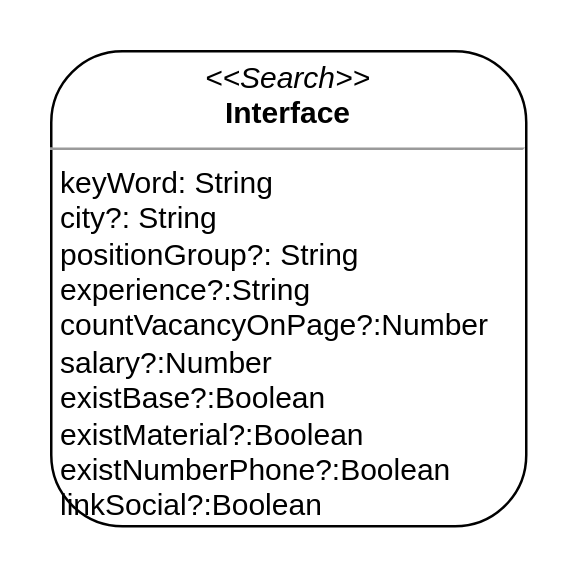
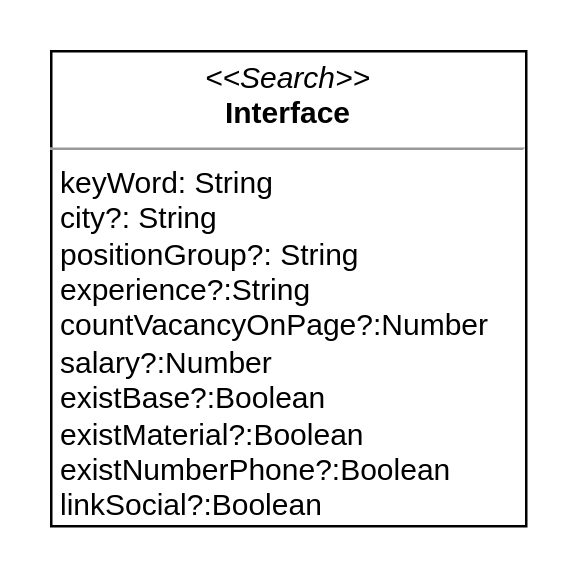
  <mxCell id="0" />
  <mxCell id="1" parent="0" />
- <mxCell id="2" value="&lt;p style=&quot;margin: 0px ; margin-top: 4px ; text-align: center&quot;&gt;&lt;i&gt;&amp;lt;&amp;lt;Search&amp;gt;&amp;gt;&lt;/i&gt;&lt;br&gt;&lt;b&gt;Interface&lt;/b&gt;&lt;/p&gt;&lt;hr size=&quot;1&quot;&gt;&lt;p style=&quot;margin: 0px ; margin-left: 4px&quot;&gt;keyWord: String&lt;/p&gt;&lt;p style=&quot;margin: 0px ; margin-left: 4px&quot;&gt;city?: String&lt;/p&gt;&lt;p style=&quot;margin: 0px ; margin-left: 4px&quot;&gt;positionGroup?: String&lt;/p&gt;&lt;p style=&quot;margin: 0px ; margin-left: 4px&quot;&gt;experience?:String&lt;/p&gt;&lt;p style=&quot;margin: 0px ; margin-left: 4px&quot;&gt;countVacancyOnPage?:Number&lt;/p&gt;&lt;p style=&quot;margin: 0px ; margin-left: 4px&quot;&gt;salary?:Number&lt;/p&gt;&lt;p style=&quot;margin: 0px ; margin-left: 4px&quot;&gt;existBase?:Boolean&lt;/p&gt;&lt;p style=&quot;margin: 0px ; margin-left: 4px&quot;&gt;existMaterial?:Boolean&lt;/p&gt;&lt;p style=&quot;margin: 0px ; margin-left: 4px&quot;&gt;existNumberPhone?:Boolean&lt;/p&gt;&lt;p style=&quot;margin: 0px ; margin-left: 4px&quot;&gt;linkSocial?:Boolean&amp;nbsp; &amp;nbsp; &amp;nbsp; &amp;nbsp;&lt;/p&gt;" style="verticalAlign=top;align=left;overflow=fill;fontSize=12;fontFamily=Helvetica;html=1;rounded=1;" vertex="1" parent="1"><mxGeometry x="20" y="20" width="190" height="190" as="geometry" /></mxCell>
+ <mxCell id="2" value="&lt;p style=&quot;margin: 0px ; margin-top: 4px ; text-align: center&quot;&gt;&lt;i&gt;&amp;lt;&amp;lt;Search&amp;gt;&amp;gt;&lt;/i&gt;&lt;br&gt;&lt;b&gt;Interface&lt;/b&gt;&lt;/p&gt;&lt;hr size=&quot;1&quot;&gt;&lt;p style=&quot;margin: 0px ; margin-left: 4px&quot;&gt;keyWord: String&lt;/p&gt;&lt;p style=&quot;margin: 0px ; margin-left: 4px&quot;&gt;city?: String&lt;/p&gt;&lt;p style=&quot;margin: 0px ; margin-left: 4px&quot;&gt;positionGroup?: String&lt;/p&gt;&lt;p style=&quot;margin: 0px ; margin-left: 4px&quot;&gt;experience?:String&lt;/p&gt;&lt;p style=&quot;margin: 0px ; margin-left: 4px&quot;&gt;countVacancyOnPage?:Number&lt;/p&gt;&lt;p style=&quot;margin: 0px ; margin-left: 4px&quot;&gt;salary?:Number&lt;/p&gt;&lt;p style=&quot;margin: 0px ; margin-left: 4px&quot;&gt;existBase?:Boolean&lt;/p&gt;&lt;p style=&quot;margin: 0px ; margin-left: 4px&quot;&gt;existMaterial?:Boolean&lt;/p&gt;&lt;p style=&quot;margin: 0px ; margin-left: 4px&quot;&gt;existNumberPhone?:Boolean&lt;/p&gt;&lt;p style=&quot;margin: 0px ; margin-left: 4px&quot;&gt;linkSocial?:Boolean&amp;nbsp; &amp;nbsp; &amp;nbsp; &amp;nbsp;&lt;/p&gt;" style="verticalAlign=top;align=left;overflow=fill;fontSize=12;fontFamily=Helvetica;html=1;" vertex="1" parent="1"><mxGeometry x="20" y="20" width="190" height="190" as="geometry" /></mxCell>
